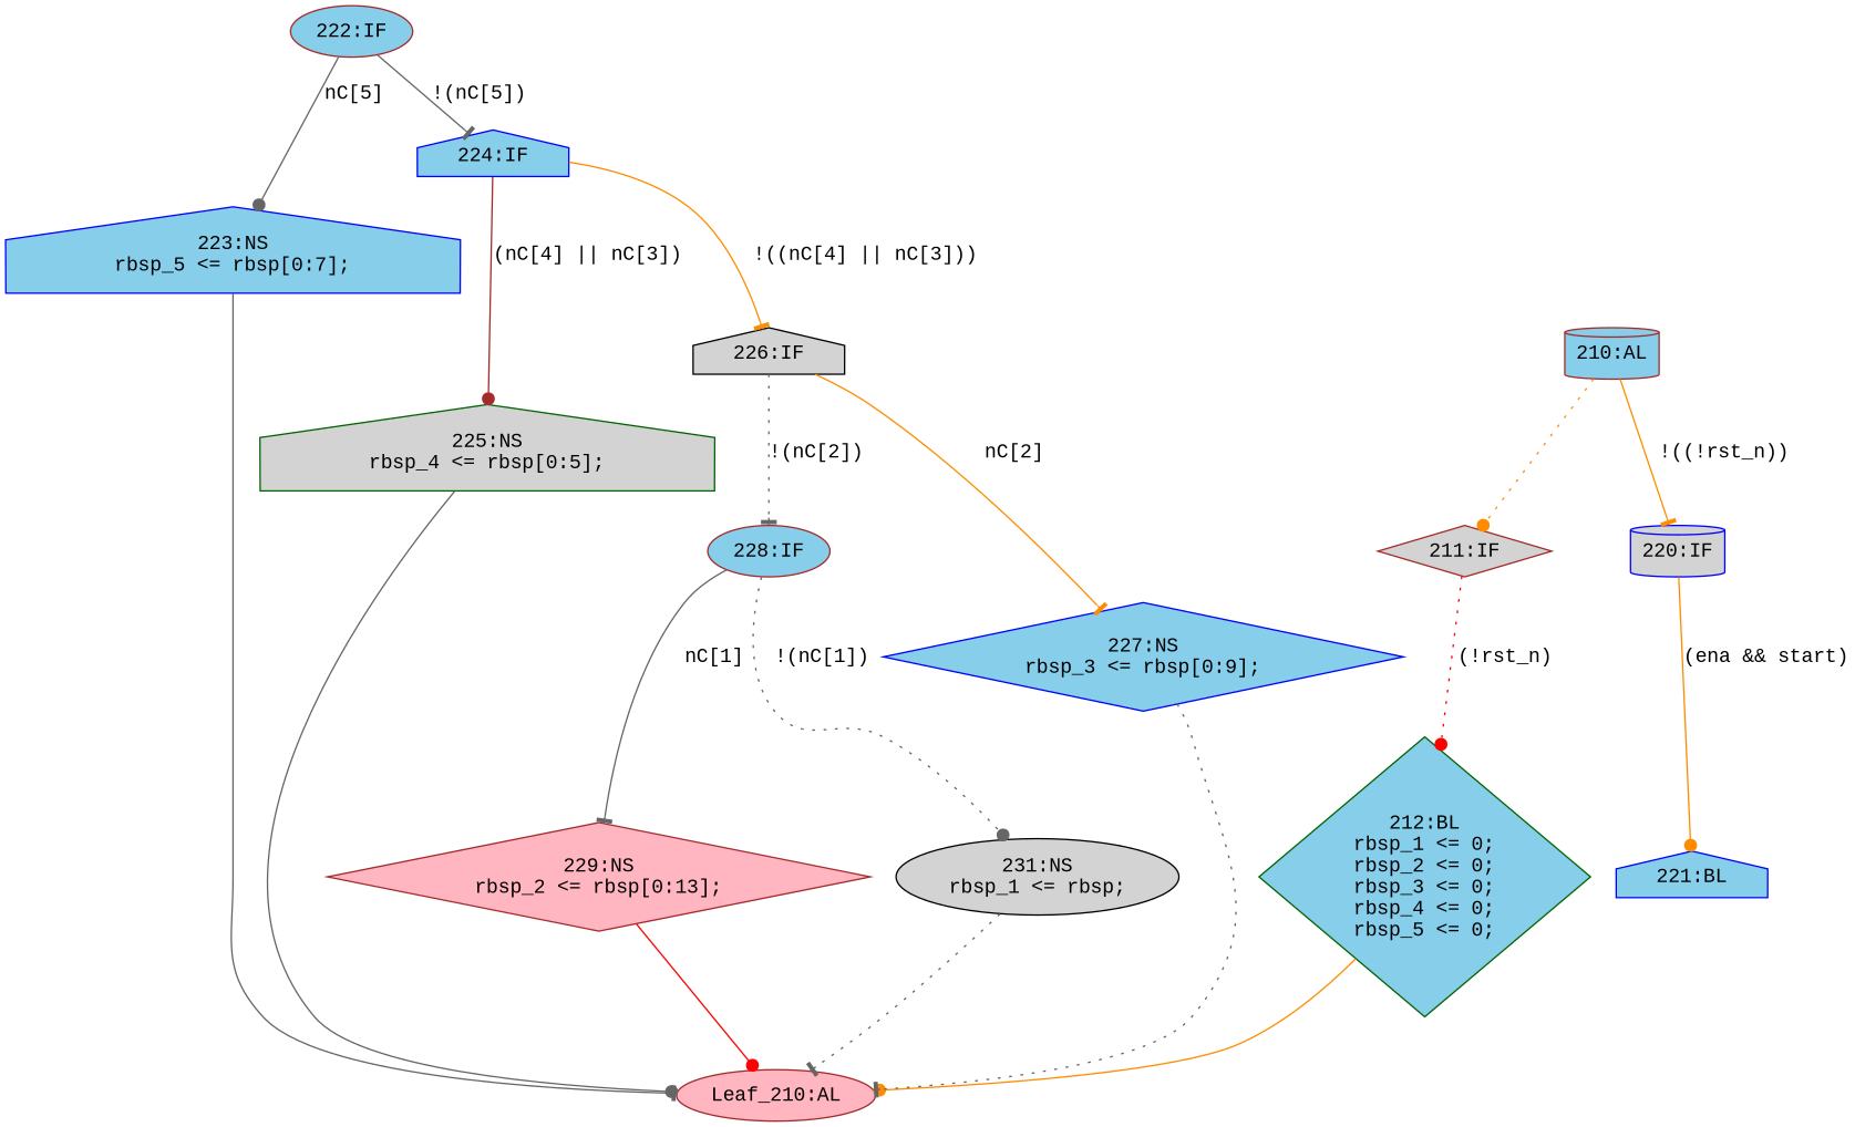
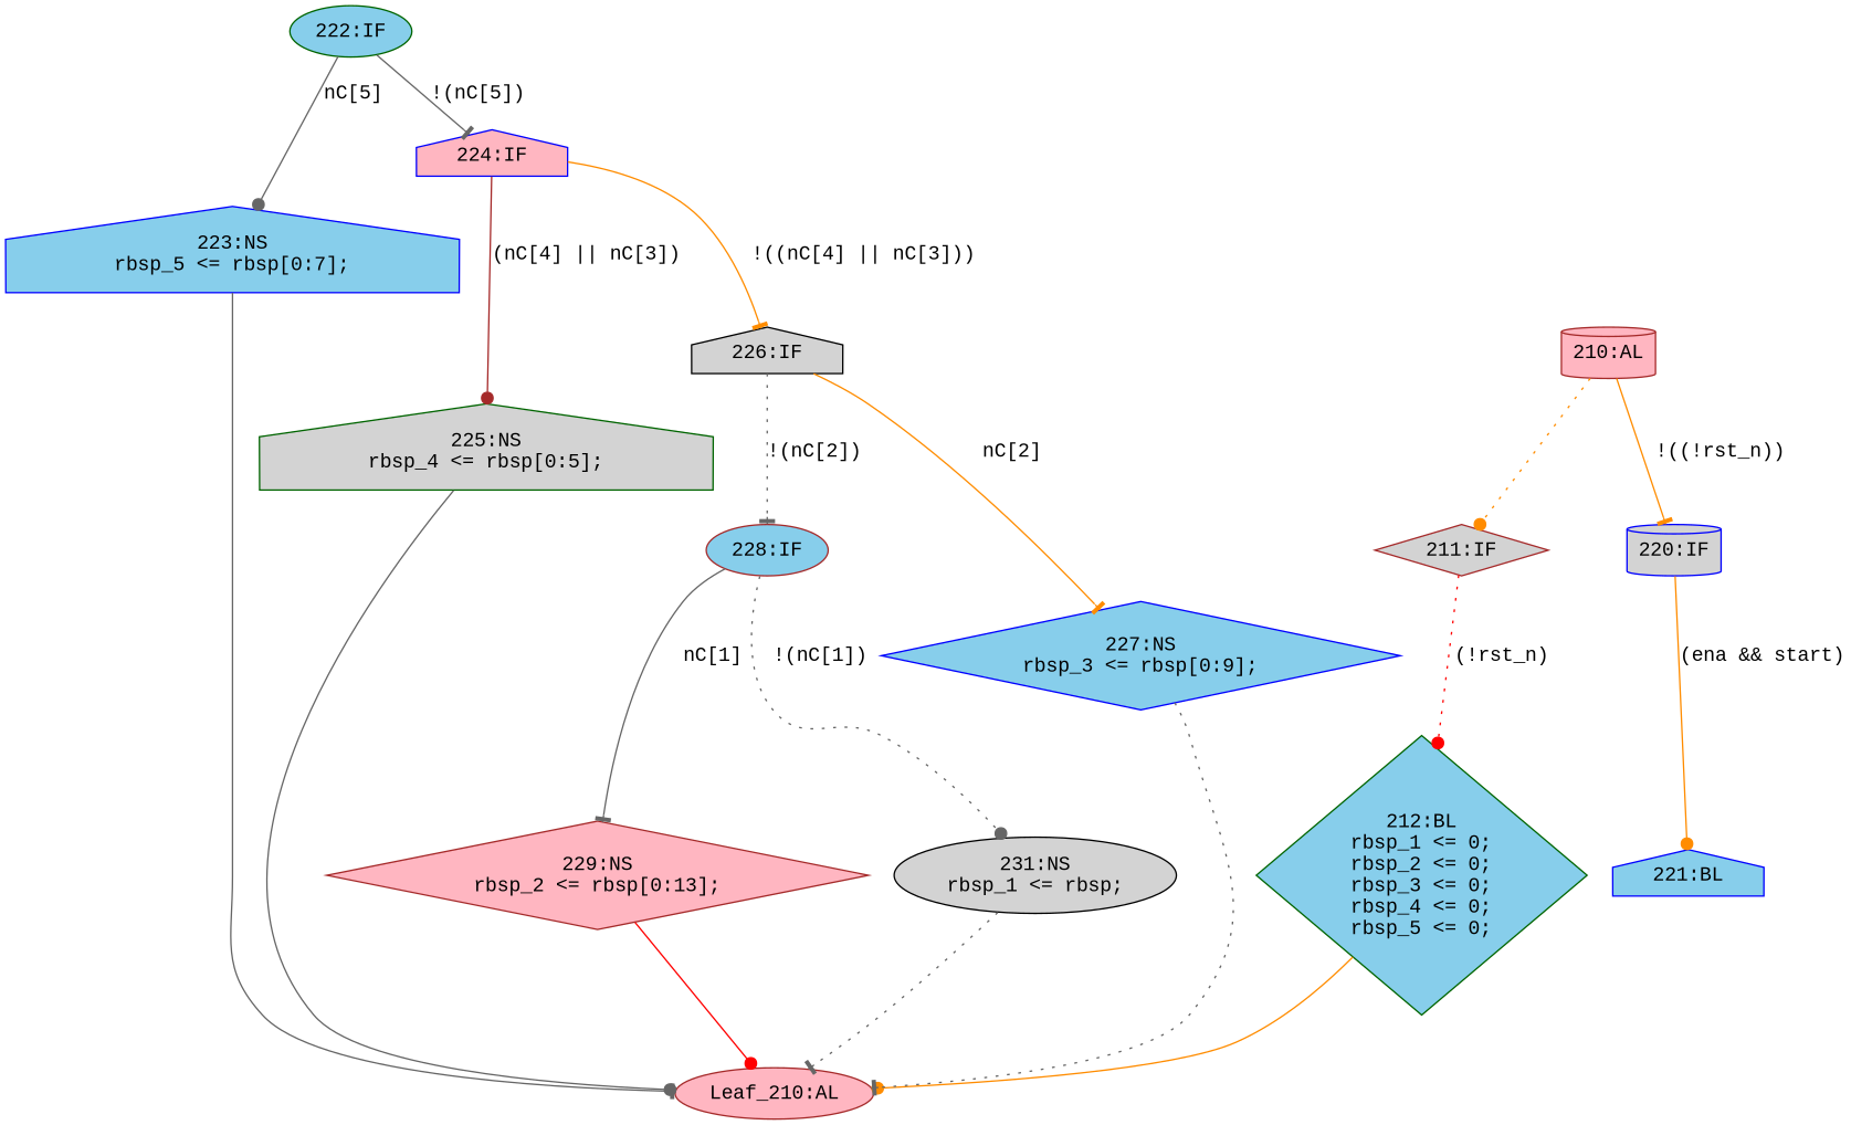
  strict digraph {
    fontname="Liberation Mono"
    node [color=brown fillcolor=skyblue fontname="Liberation Mono" shape=house statements="[]" style=filled typ=IfStatement]
    edge [arrowhead=dot color=gray40 cond="[]" fontname="Liberation Mono" lineno=None style=solid]
    n1 [ast="<pyverilog.vparser.ast.IfStatement object at 0x7f204c6dd8d0>" fillcolor=lightgrey label="211:IF" shape=diamond]
    n2 [ast="<pyverilog.vparser.ast.Block object at 0x7f204c6da990>" color=darkgreen label="212:BL\nrbsp_1 <= 0;\nrbsp_2 <= 0;\nrbsp_3 <= 0;\nrbsp_4 <= 0;\nrbsp_5 <= 0;" shape=diamond statements="[<pyverilog.vparser.ast.NonblockingSubstitution object at 0x7f204c6da9d0>, <pyverilog.vparser.ast.NonblockingSubstitution object at 0x7f204c6dab10>, <pyverilog.vparser.ast.NonblockingSubstitution object at 0x7f204c6dac50>, <pyverilog.vparser.ast.NonblockingSubstitution object at 0x7f204c6dad90>, <pyverilog.vparser.ast.NonblockingSubstitution object at 0x7f204c6daed0>]" typ=Block]
    n3 [def_var="['rbsp_4', 'rbsp_5', 'rbsp_2', 'rbsp_3', 'rbsp_1']" fillcolor=lightpink label="Leaf_210:AL" shape=ellipse statements="" typ=""]
    n4 [ast="<pyverilog.vparser.ast.IfStatement object at 0x7f204c6dda10>" color=blue fillcolor=lightgrey label="220:IF" shape=cylinder]
    n5 [ast="<pyverilog.vparser.ast.Block object at 0x7f204c6dda90>" color=blue label="221:BL" typ=Block]
    n6 [ast="<pyverilog.vparser.ast.NonblockingSubstitution object at 0x7f204c6da310>" color=darkgreen fillcolor=lightgrey label="225:NS\nrbsp_4 <= rbsp[0:5];" statements="[<pyverilog.vparser.ast.NonblockingSubstitution object at 0x7f204c6da310>]" typ=NonblockingSubstitution]
    n7 [ast="<pyverilog.vparser.ast.NonblockingSubstitution object at 0x7f204c6da6d0>" color=blue label="223:NS\nrbsp_5 <= rbsp[0:7];" statements="[<pyverilog.vparser.ast.NonblockingSubstitution object at 0x7f204c6da6d0>]" typ=NonblockingSubstitution]
-   n8 [ast="<pyverilog.vparser.ast.IfStatement object at 0x7f204c6ddad0>" label="222:IF" shape=ellipse]
-   n9 [ast="<pyverilog.vparser.ast.IfStatement object at 0x7f204c6ddb10>" color=blue label="224:IF"]
+   n8 [ast="<pyverilog.vparser.ast.IfStatement object at 0x7f204c6ddad0>" color=darkgreen label="222:IF" shape=ellipse]
+   n9 [ast="<pyverilog.vparser.ast.IfStatement object at 0x7f204c6ddb10>" color=blue fillcolor=lightpink label="224:IF"]
    n10 [ast="<pyverilog.vparser.ast.IfStatement object at 0x7f204c6ddb50>" color=black fillcolor=lightgrey label="226:IF"]
-   n11 [ast="<pyverilog.vparser.ast.Always object at 0x7f204c6ff110>" clk_sens=True label="210:AL" sens="['clk', 'rst_n']" shape=cylinder typ=Always use_var="['rst_n', 'nC', 'start', 'ena', 'rbsp']"]
+   n11 [ast="<pyverilog.vparser.ast.Always object at 0x7f204c6ff110>" clk_sens=True fillcolor=lightpink label="210:AL" sens="['clk', 'rst_n']" shape=cylinder typ=Always use_var="['rst_n', 'nC', 'start', 'ena', 'rbsp']"]
    n12 [ast="<pyverilog.vparser.ast.IfStatement object at 0x7f204c6ddb90>" label="228:IF" shape=ellipse]
    n13 [ast="<pyverilog.vparser.ast.NonblockingSubstitution object at 0x7f204c6ddd50>" fillcolor=lightpink label="229:NS\nrbsp_2 <= rbsp[0:13];" shape=diamond statements="[<pyverilog.vparser.ast.NonblockingSubstitution object at 0x7f204c6ddd50>]" typ=NonblockingSubstitution]
    n14 [ast="<pyverilog.vparser.ast.NonblockingSubstitution object at 0x7f204c6ddbd0>" color=black fillcolor=lightgrey label="231:NS\nrbsp_1 <= rbsp;" shape=ellipse statements="[<pyverilog.vparser.ast.NonblockingSubstitution object at 0x7f204c6ddbd0>]" typ=NonblockingSubstitution]
    n15 [ast="<pyverilog.vparser.ast.NonblockingSubstitution object at 0x7f204c6da050>" color=blue label="227:NS\nrbsp_3 <= rbsp[0:9];" shape=diamond statements="[<pyverilog.vparser.ast.NonblockingSubstitution object at 0x7f204c6da050>]" typ=NonblockingSubstitution]
    n1 -> n2 [color=red cond="['rst_n']" label="(!rst_n)" lineno=211 style=dotted]
    n2 -> n3 [color=darkorange]
    n4 -> n5 [color=darkorange cond="['ena', 'start']" label="(ena && start)" lineno=220]
    n6 -> n3
    n7 -> n3 [arrowhead=tee]
    n8 -> n7 [cond="['nC']" label="nC[5]" lineno=222]
    n8 -> n9 [arrowhead=tee cond="['nC']" label="!(nC[5])" lineno=222]
    n9 -> n6 [color=brown cond="['nC', 'nC']" label="(nC[4] || nC[3])" lineno=224]
    n9 -> n10 [arrowhead=tee color=darkorange cond="['nC', 'nC']" label="!((nC[4] || nC[3]))" lineno=224]
    n10 -> n12 [arrowhead=tee cond="['nC']" label="!(nC[2])" lineno=226 style=dotted]
    n10 -> n15 [arrowhead=tee color=darkorange cond="['nC']" label="nC[2]" lineno=226]
    n11 -> n1 [color=darkorange style=dotted]
    n11 -> n4 [arrowhead=tee color=darkorange cond="['rst_n']" label="!((!rst_n))" lineno=211]
    n12 -> n13 [arrowhead=tee cond="['nC']" label="nC[1]" lineno=228]
    n12 -> n14 [cond="['nC']" label="!(nC[1])" lineno=228 style=dotted]
    n13 -> n3 [color=red]
    n14 -> n3 [arrowhead=tee style=dotted]
    n15 -> n3 [arrowhead=tee style=dotted]
  }
